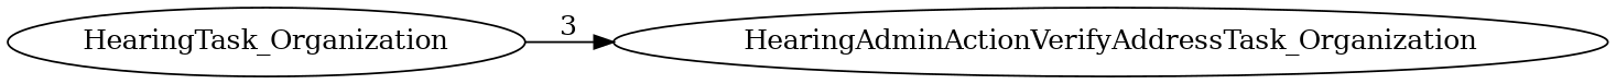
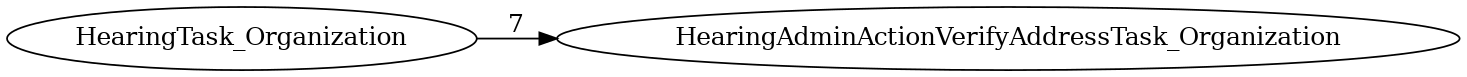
  digraph {
    rankdir=LR
    HearingTask_Organization
    HearingAdminActionVerifyAddressTask_Organization
-   HearingTask_Organization -> HearingAdminActionVerifyAddressTask_Organization [label=3]
+   HearingTask_Organization -> HearingAdminActionVerifyAddressTask_Organization [label=7]
  }
